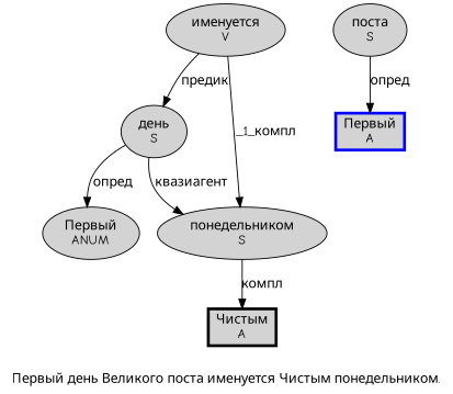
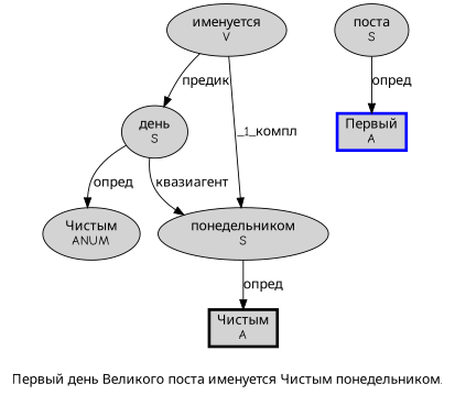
  digraph {
    fontname="Comic Neue"
    label="Первый день Великого поста именуется Чистым понедельником."
    node [fillcolor=lightgray fontname="Comic Neue" penwidth=1 shape=ellipse style=filled]
    edge [fontname="Comic Neue"]
-   n1 [label="Первый\nANUM"]
+   n1 [label="Чистым\nANUM"]
    n2 [label="день\nS"]
    n3 [label="понедельником\nS"]
    n4 [label="поста\nS"]
    n5 [color=blue label="Первый\nA" penwidth=3 shape=box]
    n6 [label="именуется\nV"]
    n7 [color=black label="Чистым\nA" penwidth=3 shape=box]
    n2 -> n1 [label="опред"]
    n2 -> n3 [label="квазиагент"]
-   n3 -> n7 [label="компл"]
+   n3 -> n7 [label="опред"]
    n4 -> n5 [label="опред"]
    n6 -> n2 [label="предик"]
    n6 -> n3 [label="_1_компл"]
  }
